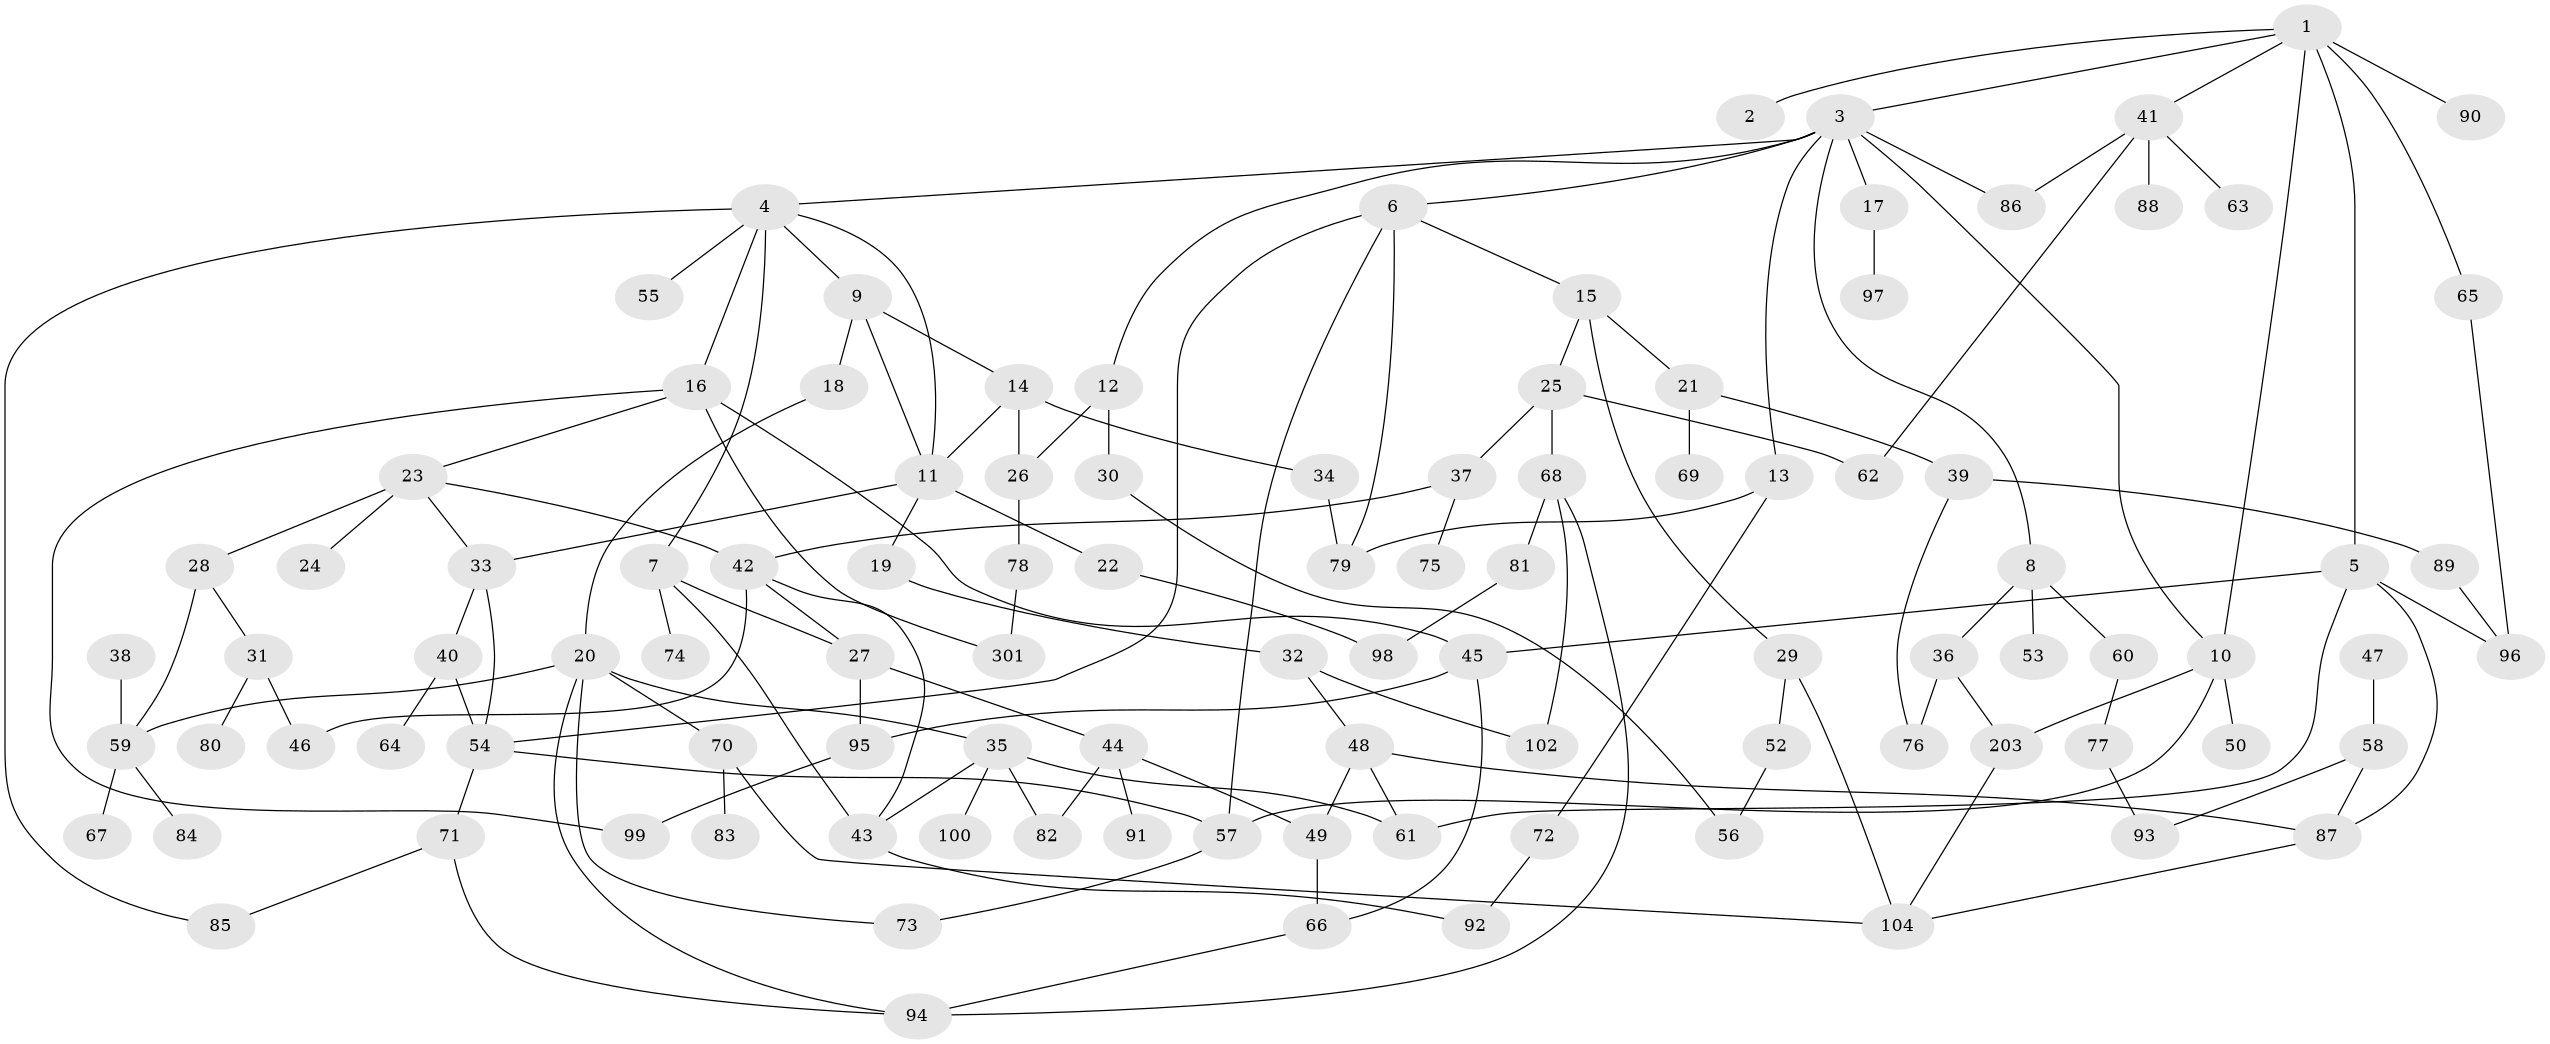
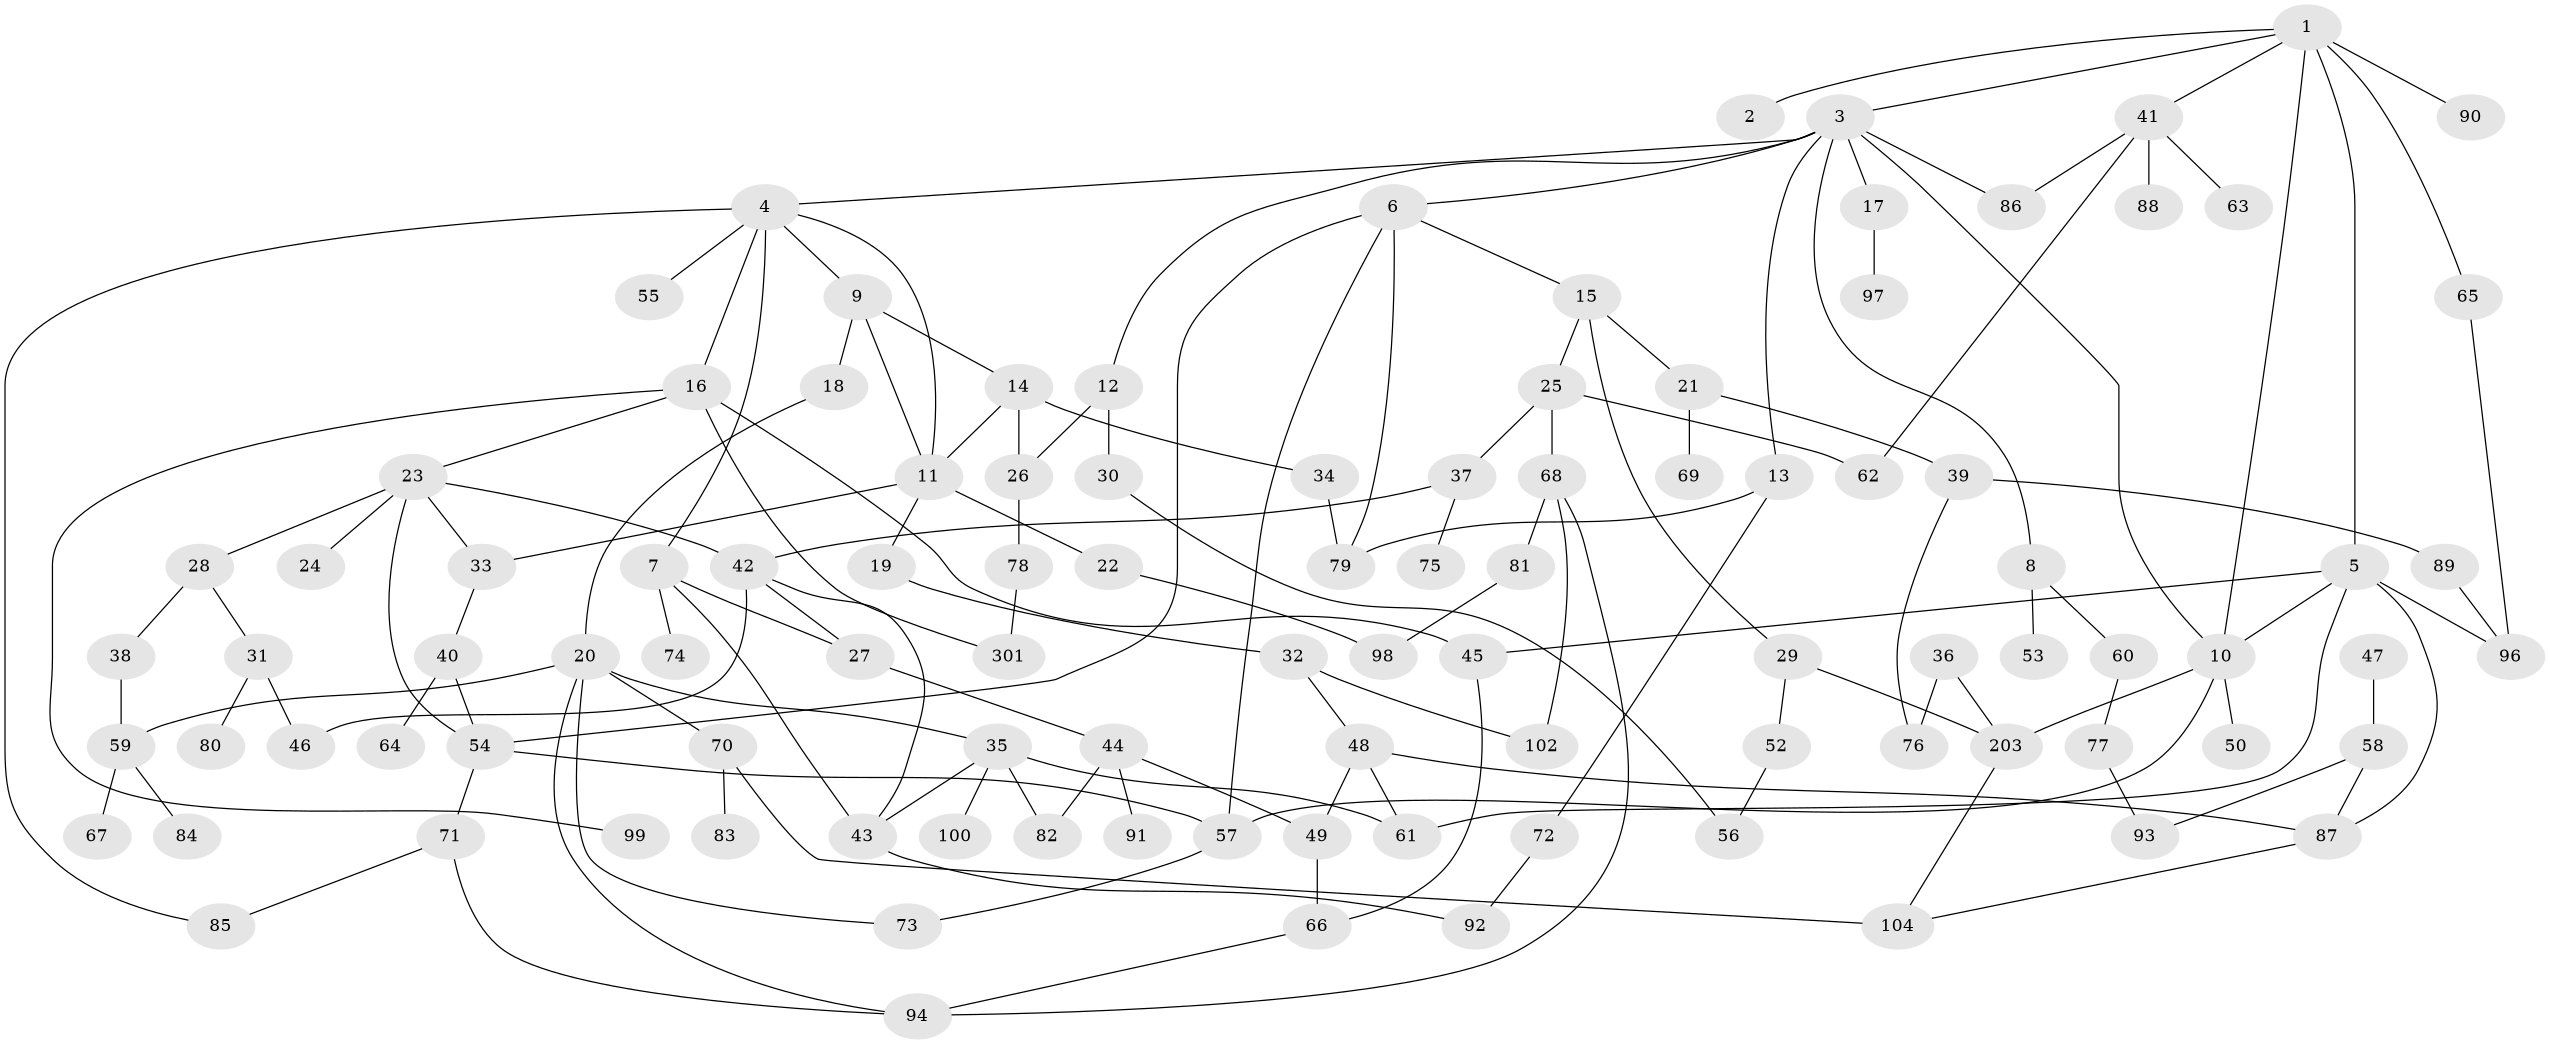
  graph {
    node [color=gray90 style=filled]
    1
    2
    3
    5
    10
    41
    65
    90
    4
    6
    8
    12
    13
    17
    86
    45
    61
    87
    96
    57
    50
    n22 [label=203]
    62
    63
    88
    7
    9
    11
    16
    55
    85
    15
    54
    79
    36
    53
    60
    26
    30
    72
    97
    27
    43
    74
    14
    18
    19
    22
    33
    23
    99
    n52 [label=301]
-   95
    66
    104
    21
    25
    29
    71
    73
    44
    92
    76
    77
    34
    20
    32
    98
    40
    78
    56
    47
    58
    39
    69
    37
    68
    52
    24
    28
    42
    35
    59
    70
    94
    48
    102
    82
    100
    67
    84
    83
    89
    31
    38
    46
    75
    81
    49
    91
    80
    64
    93
    1 -- 2
    1 -- 3
    1 -- 5
    1 -- 10
    1 -- 41
    1 -- 65
    1 -- 90
    3 -- 10
    3 -- 4
    3 -- 6
    3 -- 8
    3 -- 12
    3 -- 13
    3 -- 17
    3 -- 86
+   5 -- 10
    5 -- 45
    5 -- 61
    5 -- 87
    5 -- 96
    10 -- 57
    10 -- 50
    10 -- n22
    41 -- 86
    41 -- 62
    41 -- 63
    41 -- 88
    65 -- 96
    4 -- 7
    4 -- 9
    4 -- 11
    4 -- 16
    4 -- 55
    4 -- 85
    6 -- 57
    6 -- 15
    6 -- 54
    6 -- 79
-   8 -- 36
    8 -- 53
    8 -- 60
    12 -- 26
    12 -- 30
    13 -- 79
    13 -- 72
    17 -- 97
-   45 -- 95
    45 -- 66
    87 -- 104
    57 -- 73
    n22 -- 104
    7 -- 27
    7 -- 43
    7 -- 74
    9 -- 11
    9 -- 14
    9 -- 18
    11 -- 19
    11 -- 22
    11 -- 33
    16 -- 45
    16 -- 23
    16 -- 99
    16 -- n52
    15 -- 21
    15 -- 25
    15 -- 29
    54 -- 57
    54 -- 71
    36 -- n22
    36 -- 76
    60 -- 77
    26 -- 78
    30 -- 56
    72 -- 92
-   27 -- 95
    27 -- 44
    43 -- 92
    14 -- 11
    14 -- 26
    14 -- 34
    18 -- 20
    19 -- 32
    22 -- 98
    33 -- 40
-   33 -- 54
+   23 -- 54
    23 -- 33
    23 -- 24
    23 -- 28
    23 -- 42
-   95 -- 99
    66 -- 94
    21 -- 39
    21 -- 69
    25 -- 62
    25 -- 37
    25 -- 68
-   29 -- 104
+   29 -- n22
    29 -- 52
    71 -- 85
    71 -- 94
    44 -- 82
    44 -- 49
    44 -- 91
    77 -- 93
    34 -- 79
    20 -- 73
    20 -- 35
    20 -- 59
    20 -- 70
    20 -- 94
    32 -- 48
    32 -- 102
    40 -- 54
    40 -- 64
    78 -- n52
    47 -- 58
    58 -- 87
    58 -- 93
    39 -- 76
    39 -- 89
    37 -- 42
    37 -- 75
    68 -- 94
    68 -- 102
    68 -- 81
    52 -- 56
    28 -- 31
-   28 -- 59
+   28 -- 38
    42 -- 27
    42 -- 43
    42 -- 46
    35 -- 61
    35 -- 43
    35 -- 82
    35 -- 100
    59 -- 67
    59 -- 84
    70 -- 104
    70 -- 83
    48 -- 61
    48 -- 87
    48 -- 49
    89 -- 96
    31 -- 46
    31 -- 80
    38 -- 59
    81 -- 98
    49 -- 66
  }
